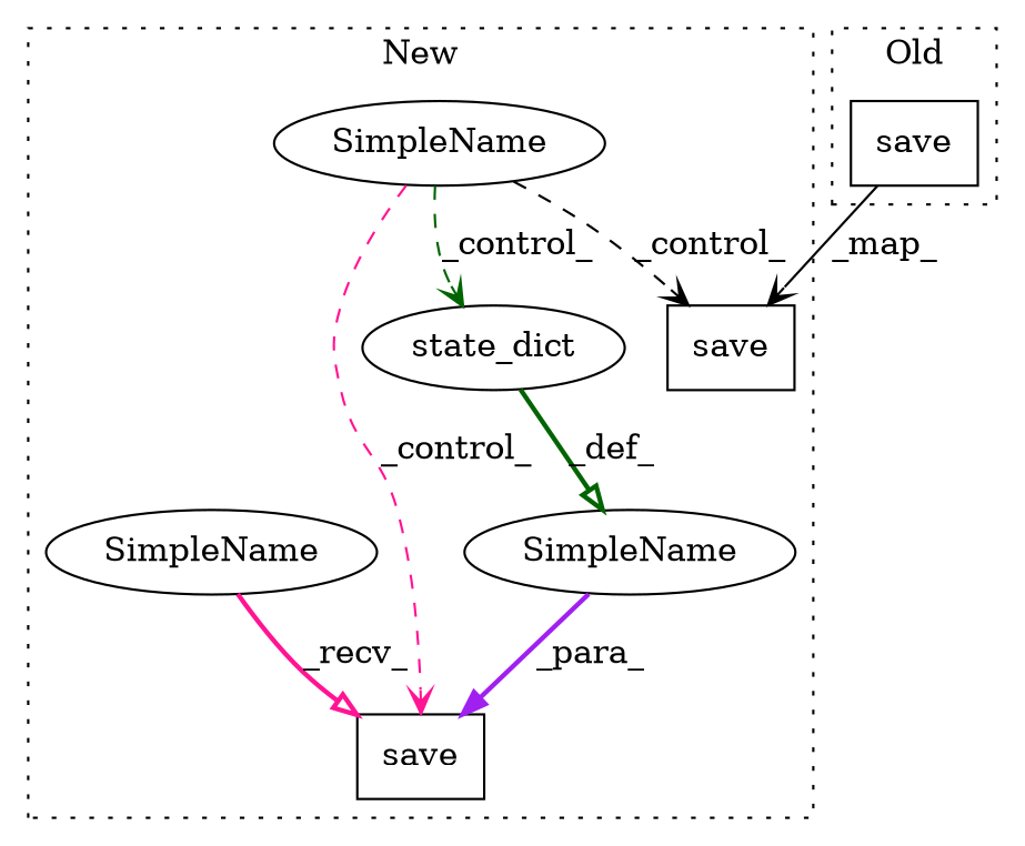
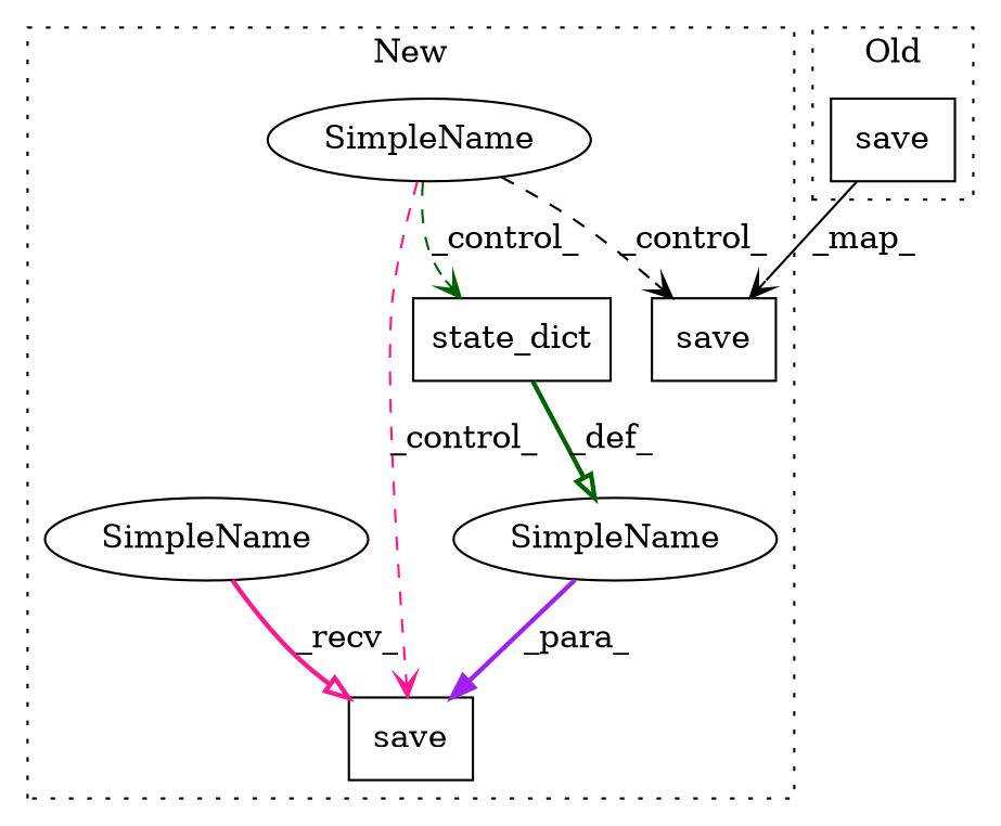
  digraph {
    node [a=32 l="5,1" shape=box]
    edge [color=black style=bold arrowhead=vee]
    n1 [label=save s="3990,4028"]
    n2 [label=save s="4092,4130"]
    n3 [a=42 label=SimpleName shape=ellipse l=""]
    n4 [a=42 label=SimpleName shape=ellipse l=""]
-   n5 [l=12 label=state_dict s=4106 shape=ellipse]
+   n5 [l=12 label=state_dict s=4106]
    n6 [a=42 l=5 label=SimpleName s=4086 shape=ellipse]
    n7 [label=save s="3936,3974"]
    subgraph cluster_1 {
      label=New
      style=dotted
      n1
      n2
      n3
      n4
      n5
      n6
    }
    subgraph cluster_2 {
      label=Old
      style=dotted
      n7
    }
    n3 -> n2 [label=_para_ color=purple arrowhead=normal]
    n4 -> n1 [label=_control_ style=dashed]
    n4 -> n2 [label=_control_ color=deeppink style=dashed]
    n4 -> n5 [label=_control_ color=darkgreen style=dashed]
    n5 -> n3 [label=_def_ color=darkgreen arrowhead=onormal]
    n6 -> n2 [label=_recv_ color=deeppink arrowhead=onormal]
    n7 -> n1 [label=_map_ style=solid]
  }
